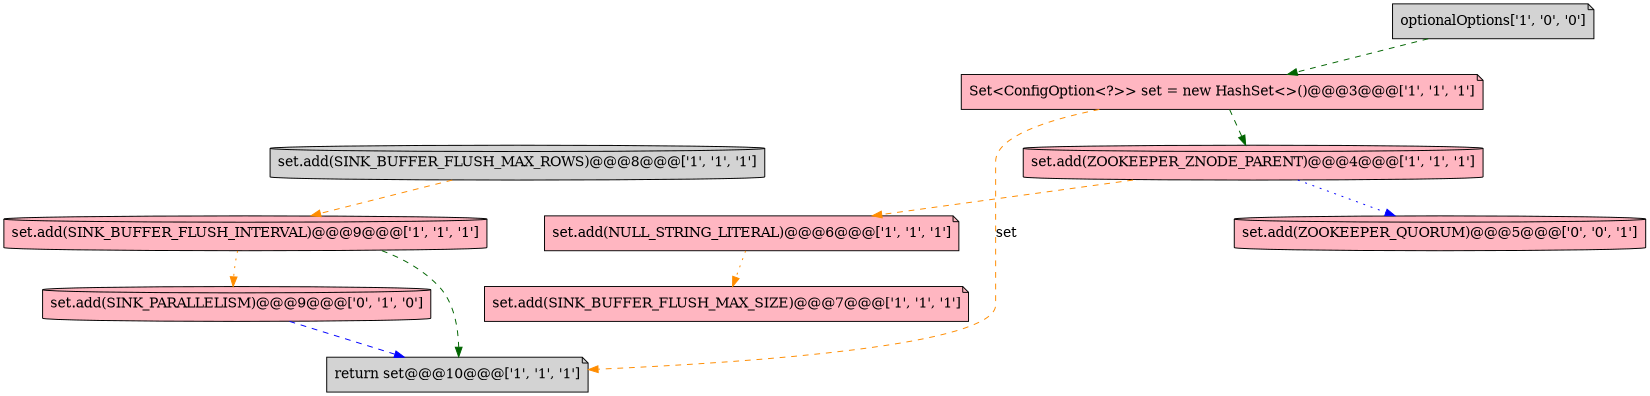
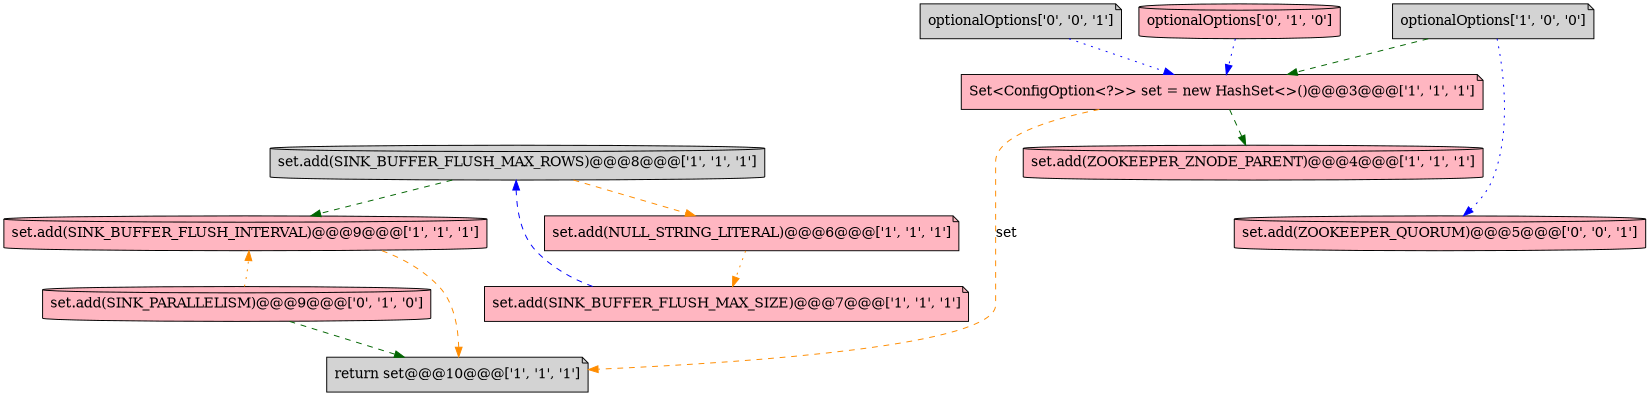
  digraph {
    node [fillcolor=lightpink shape=note style=filled]
    edge [color=darkorange style=dashed]
    n1 [fillcolor=lightgrey label="return set@@@10@@@['1', '1', '1']"]
    n2 [label="set.add(NULL_STRING_LITERAL)@@@6@@@['1', '1', '1']"]
    n3 [label="set.add(SINK_BUFFER_FLUSH_MAX_SIZE)@@@7@@@['1', '1', '1']"]
    n4 [fillcolor=lightgrey label="set.add(SINK_BUFFER_FLUSH_MAX_ROWS)@@@8@@@['1', '1', '1']" shape=cylinder]
    n5 [label="set.add(SINK_BUFFER_FLUSH_INTERVAL)@@@9@@@['1', '1', '1']" shape=cylinder]
    n6 [label="set.add(SINK_PARALLELISM)@@@9@@@['0', '1', '0']" shape=cylinder]
+   n7 [fillcolor=lightgrey label="optionalOptions['0', '0', '1']"]
    n8 [label="Set<ConfigOption<?>> set = new HashSet<>()@@@3@@@['1', '1', '1']"]
    n9 [label="set.add(ZOOKEEPER_ZNODE_PARENT)@@@4@@@['1', '1', '1']" shape=cylinder]
    n10 [label="set.add(ZOOKEEPER_QUORUM)@@@5@@@['0', '0', '1']" shape=cylinder]
+   n11 [label="optionalOptions['0', '1', '0']" shape=cylinder]
    n12 [fillcolor=lightgrey label="optionalOptions['1', '0', '0']"]
    n2 -> n3 [style=dotted]
-   n4 -> n5
-   n5 -> n1 [color=darkgreen]
-   n5 -> n6 [style=dotted]
-   n6 -> n1 [color=blue]
+   n3 -> n4 [color=blue]
+   n4 -> n5 [color=darkgreen]
+   n5 -> n1
+   n6 -> n5 [style=dotted]
+   n6 -> n1 [color=darkgreen]
+   n7 -> n8 [color=blue style=dotted]
    n8 -> n1 [label=set]
    n8 -> n9 [color=darkgreen]
-   n9 -> n2
-   n9 -> n10 [color=blue style=dotted]
+   n4 -> n2
+   n12 -> n10 [color=blue style=dotted]
+   n11 -> n8 [color=blue style=dotted]
    n12 -> n8 [color=darkgreen]
  }
